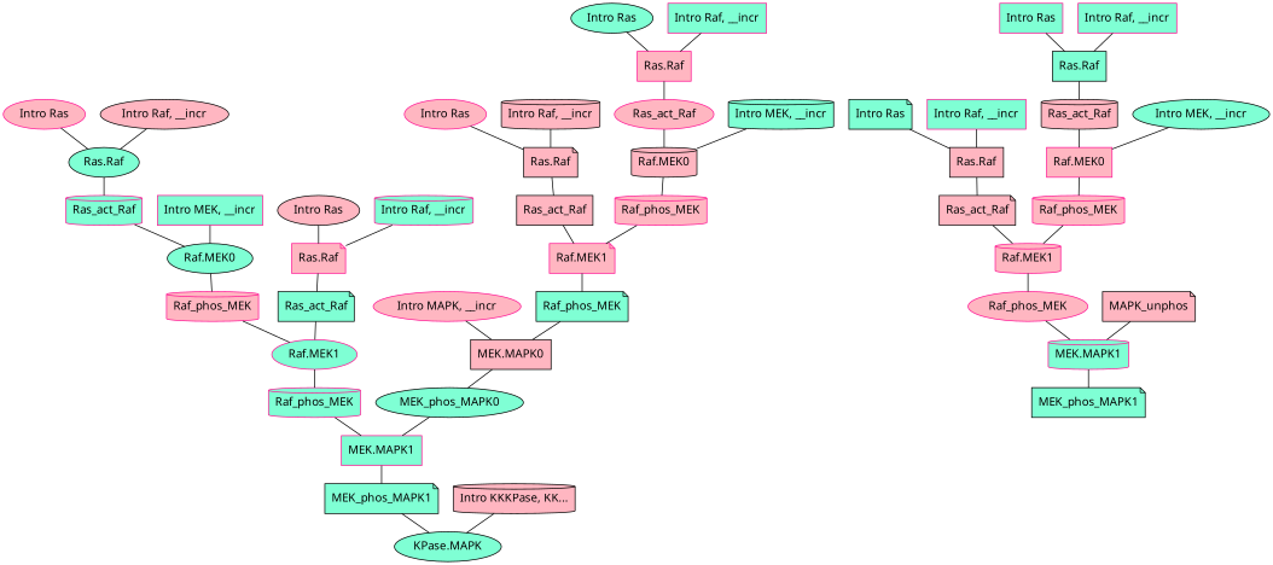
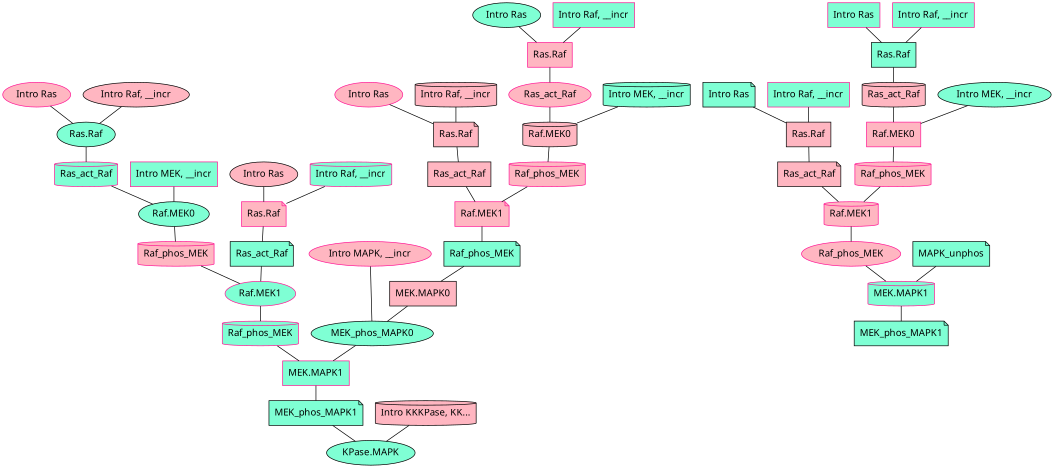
  digraph {
    rankdir=TB
    ranksep=0.30
    node [color=black fillcolor=aquamarine fontname="CMU Serif" shape=ellipse style=filled]
    edge [color="0.000 0.000 0.000" dir=none fontname="CMU Serif"]
    n1 [color=deeppink fillcolor=lightpink label="Intro Ras"]
    n2 [fillcolor=lightpink label="Ras.Raf" shape=note]
    n3 [fillcolor=lightpink label=Ras_act_Raf shape=box]
    n4 [label="Intro Ras" shape=note]
    n5 [fillcolor=lightpink label="Ras.Raf" shape=box]
    n6 [fillcolor=lightpink label=Ras_act_Raf shape=note]
    n7 [label="Intro Ras"]
    n8 [color=deeppink fillcolor=lightpink label="Ras.Raf" shape=box]
    n9 [color=deeppink fillcolor=lightpink label=Ras_act_Raf]
    n10 [fillcolor=lightpink label="Intro Ras"]
    n11 [color=deeppink fillcolor=lightpink label="Ras.Raf" shape=note]
    n12 [label=Ras_act_Raf shape=note]
    n13 [color=deeppink label="Intro Ras" shape=box]
    n14 [label="Ras.Raf" shape=box]
    n15 [fillcolor=lightpink label=Ras_act_Raf shape=cylinder]
    n16 [color=deeppink fillcolor=lightpink label="Intro Ras"]
    n17 [label="Ras.Raf"]
    n18 [color=deeppink label=Ras_act_Raf shape=cylinder]
    n19 [fillcolor=lightpink label="Intro Raf, __incr" shape=cylinder]
    n20 [color=deeppink label="Intro Raf, __incr" shape=box]
    n21 [fillcolor=lightpink label="Intro Raf, __incr"]
    n22 [color=deeppink label="Intro Raf, __incr" shape=box]
    n23 [color=deeppink label="Intro Raf, __incr" shape=cylinder]
    n24 [color=deeppink label="Intro Raf, __incr" shape=box]
    n25 [label="Intro MEK, __incr"]
    n26 [color=deeppink fillcolor=lightpink label="Raf.MEK0" shape=box]
    n27 [color=deeppink fillcolor=lightpink label=Raf_phos_MEK shape=cylinder]
    n28 [label="Intro MEK, __incr" shape=cylinder]
    n29 [fillcolor=lightpink label="Raf.MEK0" shape=cylinder]
    n30 [color=deeppink fillcolor=lightpink label=Raf_phos_MEK shape=cylinder]
    n31 [color=deeppink label="Intro MEK, __incr" shape=box]
    n32 [label="Raf.MEK0"]
    n33 [color=deeppink fillcolor=lightpink label=Raf_phos_MEK shape=cylinder]
    n34 [color=deeppink fillcolor=lightpink label="Intro MAPK, __incr"]
    n35 [fillcolor=lightpink label="MEK.MAPK0" shape=box]
    n36 [label=MEK_phos_MAPK0]
    n37 [fillcolor=lightpink label="Intro KKKPase, KK..." shape=cylinder]
    n38 [label="KPase.MAPK"]
    n39 [color=deeppink label="Raf.MEK1"]
    n40 [color=deeppink label=Raf_phos_MEK shape=cylinder]
    n41 [color=deeppink fillcolor=lightpink label="Raf.MEK1" shape=note]
    n42 [color=deeppink fillcolor=lightpink label="Raf.MEK1" shape=cylinder]
    n43 [label=Raf_phos_MEK shape=note]
    n44 [color=deeppink fillcolor=lightpink label=Raf_phos_MEK]
    n45 [color=deeppink label="MEK.MAPK1" shape=box]
    n46 [label=MEK_phos_MAPK1 shape=note]
    n47 [color=deeppink label="MEK.MAPK1" shape=cylinder]
    n48 [label=MEK_phos_MAPK1 shape=note]
-   n49 [fillcolor=lightpink label=MAPK_unphos shape=note]
+   n49 [label=MAPK_unphos shape=note]
    n1 -> n2
    n2 -> n3
    n3 -> n41
    n4 -> n5
    n5 -> n6
    n6 -> n42
    n7 -> n8
    n8 -> n9
    n9 -> n29
    n10 -> n11
    n11 -> n12
    n12 -> n39
    n13 -> n14
    n14 -> n15
    n15 -> n26
    n16 -> n17
    n17 -> n18
    n18 -> n32
    n19 -> n2
    n20 -> n5
    n21 -> n17
    n22 -> n8
    n23 -> n11
    n24 -> n14
    n25 -> n26
    n26 -> n27
    n27 -> n42
    n28 -> n29
    n29 -> n30
    n30 -> n41
    n31 -> n32
    n32 -> n33
    n33 -> n39
-   n34 -> n35
+   n34 -> n36
    n35 -> n36
    n36 -> n45
    n37 -> n38
    n39 -> n40
    n40 -> n45
    n41 -> n43
    n42 -> n44
    n43 -> n35
    n44 -> n47
    n45 -> n46
    n46 -> n38
    n47 -> n48
    n49 -> n47
  }
